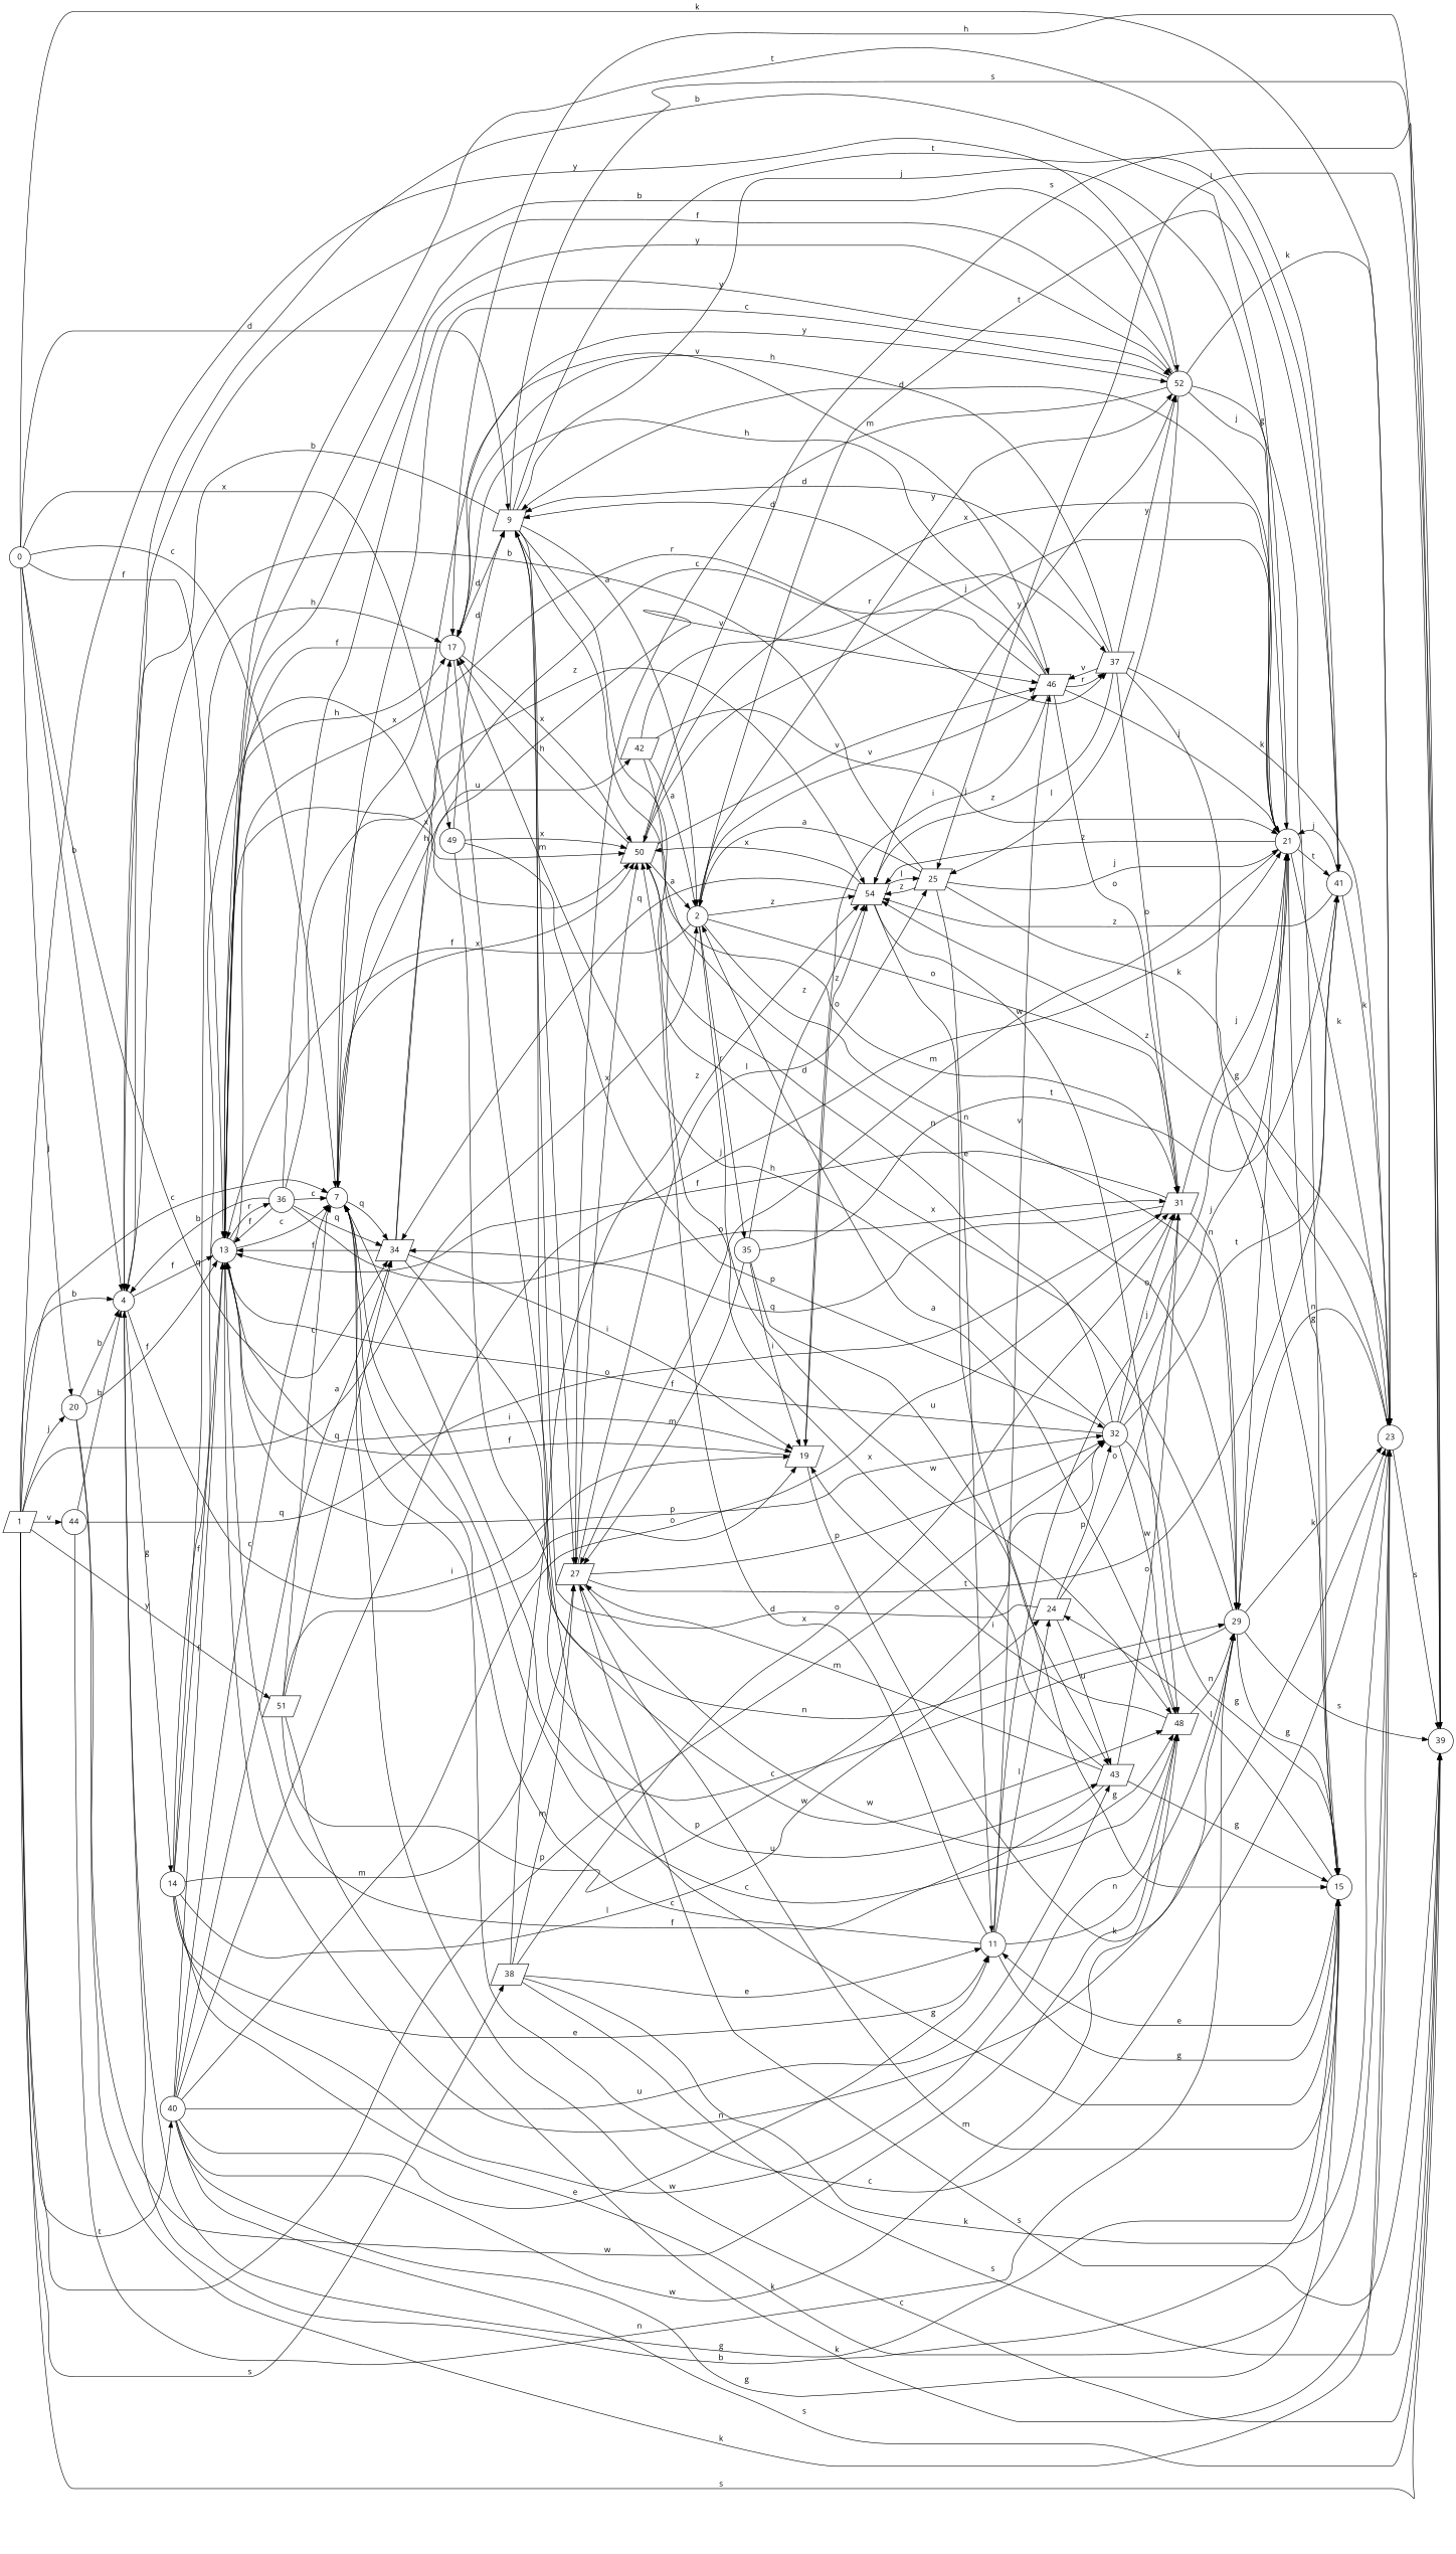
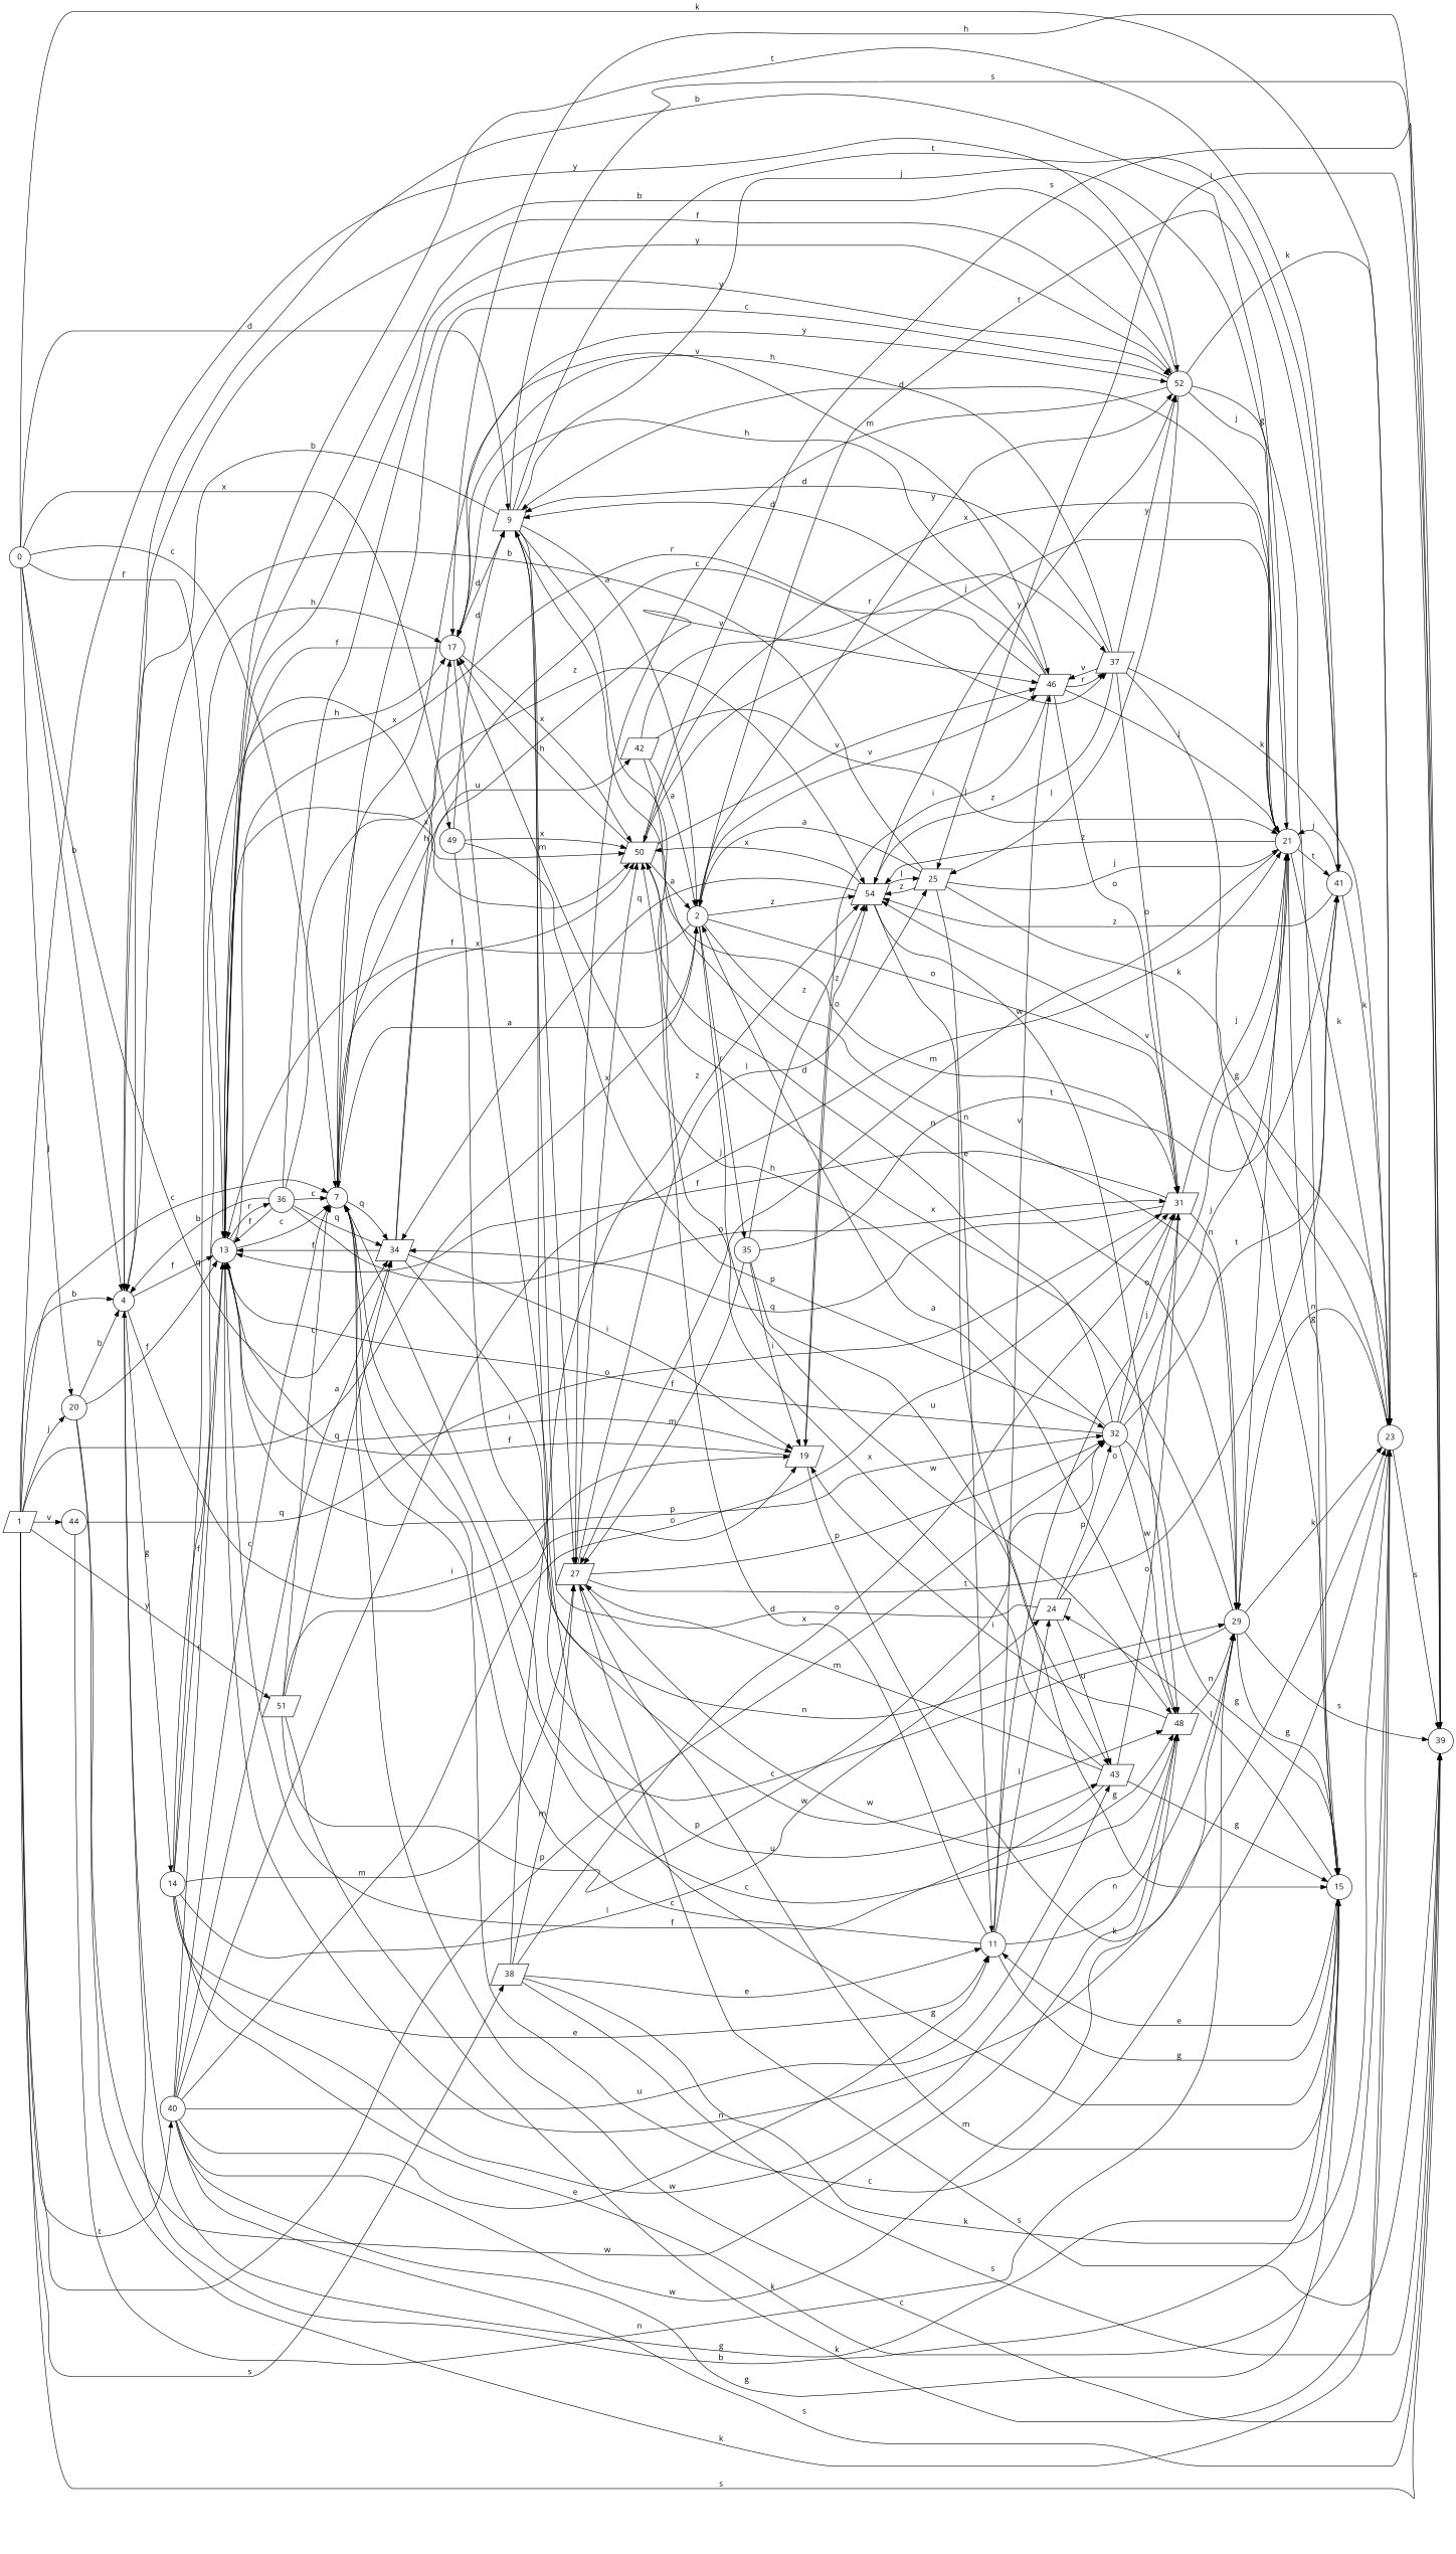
  strict digraph {
    fontname="Open Sans"
    rankdir=LR
    node [fontname="Open Sans" shape=circle]
    edge [fontname="Open Sans"]
    0
    4
    7
    9 [shape=parallelogram]
    13
    20
    23
    34 [shape=parallelogram]
    49
    14
    15
    19 [shape=parallelogram]
    2
    46 [shape=parallelogram]
    42 [shape=parallelogram]
    50 [shape=parallelogram]
    39
    31 [shape=parallelogram]
    41
    21
    27 [shape=parallelogram]
    32
    52
    29
    17
    36
    37 [shape=parallelogram]
    48 [shape=parallelogram]
    54 [shape=parallelogram]
    43 [shape=parallelogram]
    1 [shape=parallelogram]
    38 [shape=parallelogram]
    40
    44
    51 [shape=parallelogram]
    35
    11
    25 [shape=parallelogram]
    24 [shape=parallelogram]
    0 -> 4 [label=b]
    0 -> 7 [label=c]
    0 -> 9 [label=d]
    0 -> 13 [label=f]
    0 -> 20 [label=j]
    0 -> 23 [label=k]
    0 -> 34 [label=q]
    0 -> 49 [label=x]
    4 -> 13 [label=f]
    4 -> 14 [label=g]
    4 -> 15 [label=g]
    4 -> 19 [label=i]
    7 -> 34 [label=q]
+   7 -> 2 [label=a]
    7 -> 46 [label=v]
    7 -> 42 [label=u]
    7 -> 50 [label=x]
    9 -> 4 [label=b]
    9 -> 15 [label=g]
    9 -> 2 [label=a]
    9 -> 39 [label=s]
    9 -> 31 [label=o]
    9 -> 41 [label=t]
    9 -> 21 [label=j]
    9 -> 27 [label=m]
    13 -> 7 [label=c]
    13 -> 19 [label=i]
    13 -> 50 [label=x]
    13 -> 41 [label=t]
    13 -> 32 [label=p]
    13 -> 52 [label=y]
    13 -> 29 [label=n]
    13 -> 17 [label=h]
    13 -> 36 [label=r]
    13 -> 37 [label=r]
    20 -> 4 [label=b]
    20 -> 13 [label=f]
    20 -> 23 [label=k]
    20 -> 48 [label=w]
    23 -> 7 [label=c]
    23 -> 39 [label=s]
    23 -> 29 [label=n]
-   23 -> 54 [label=z]
+   23 -> 54 [label=v]
    34 -> 13 [label=f]
    34 -> 19 [label=i]
    34 -> 46 [label=v]
    34 -> 29 [label=n]
    34 -> 17 [label=h]
    49 -> 9 [label=d]
    49 -> 50 [label=x]
    49 -> 32 [label=p]
    49 -> 43 [label=u]
    14 -> 13 [label=f]
    14 -> 23 [label=k]
    14 -> 50 [label=x]
    14 -> 27 [label=m]
    14 -> 17 [label=h]
    14 -> 48 [label=w]
    14 -> 11 [label=e]
    14 -> 24 [label=l]
    15 -> 4 [label=b]
    15 -> 27 [label=m]
    15 -> 11 [label=e]
    15 -> 24 [label=l]
    19 -> 13 [label=f]
    19 -> 23 [label=k]
    19 -> 54 [label=z]
    2 -> 13 [label=f]
    2 -> 46 [label=v]
    2 -> 31 [label=o]
    2 -> 41 [label=t]
    2 -> 52 [label=y]
    2 -> 29 [label=n]
    2 -> 48 [label=w]
    2 -> 54 [label=z]
    2 -> 35 [label=r]
    46 -> 7 [label=c]
    46 -> 9 [label=d]
    46 -> 19 [label=i]
    46 -> 31 [label=o]
    46 -> 21 [label=j]
    46 -> 17 [label=h]
    46 -> 37 [label=r]
    42 -> 2 [label=a]
    42 -> 21 [label=j]
    42 -> 29 [label=n]
    42 -> 37 [label=r]
    50 -> 2 [label=a]
    50 -> 46 [label=v]
    50 -> 39 [label=s]
    50 -> 21 [label=j]
    50 -> 17 [label=h]
    39 -> 7 [label=c]
    39 -> 17 [label=h]
    39 -> 25 [label=l]
    31 -> 13 [label=f]
    31 -> 34 [label=q]
    31 -> 21 [label=j]
    31 -> 29 [label=n]
    41 -> 23 [label=k]
    41 -> 21 [label=j]
    41 -> 54 [label=z]
    21 -> 4 [label=b]
    21 -> 9 [label=d]
    21 -> 23 [label=k]
    21 -> 15 [label=g]
    21 -> 50 [label=x]
    21 -> 41 [label=t]
    21 -> 27 [label=m]
    21 -> 54 [label=z]
    27 -> 50 [label=x]
    27 -> 39 [label=s]
    27 -> 41 [label=t]
    27 -> 32 [label=p]
    27 -> 48 [label=w]
    27 -> 25 [label=l]
    32 -> 9 [label=d]
    32 -> 13 [label=f]
    32 -> 15 [label=g]
    32 -> 31 [label=o]
    32 -> 41 [label=t]
    32 -> 21 [label=j]
    32 -> 17 [label=h]
    32 -> 48 [label=w]
    52 -> 4 [label=b]
    52 -> 7 [label=c]
    52 -> 13 [label=f]
    52 -> 23 [label=k]
    52 -> 15 [label=g]
    52 -> 21 [label=j]
    52 -> 27 [label=m]
    52 -> 25 [label=l]
    29 -> 7 [label=c]
    29 -> 23 [label=k]
    29 -> 15 [label=g]
    29 -> 50 [label=x]
    29 -> 39 [label=s]
    29 -> 21 [label=j]
    17 -> 9 [label=d]
    17 -> 13 [label=f]
    17 -> 50 [label=x]
    17 -> 52 [label=y]
    17 -> 48 [label=w]
    36 -> 4 [label=b]
    36 -> 7 [label=c]
    36 -> 13 [label=f]
    36 -> 34 [label=q]
    36 -> 31 [label=o]
    36 -> 52 [label=y]
    36 -> 54 [label=z]
    37 -> 9 [label=d]
    37 -> 23 [label=k]
    37 -> 15 [label=g]
    37 -> 46 [label=v]
    37 -> 31 [label=o]
    37 -> 52 [label=y]
    37 -> 17 [label=h]
    37 -> 54 [label=z]
    48 -> 7 [label=c]
    48 -> 19 [label=i]
    48 -> 2 [label=a]
    48 -> 29 [label=n]
    54 -> 34 [label=q]
    54 -> 15 [label=g]
    54 -> 50 [label=x]
    54 -> 52 [label=y]
    54 -> 48 [label=w]
    54 -> 25 [label=l]
    43 -> 13 [label=f]
    43 -> 15 [label=g]
    43 -> 50 [label=x]
    43 -> 31 [label=o]
    43 -> 27 [label=m]
    1 -> 4 [label=b]
    1 -> 7 [label=c]
    1 -> 20 [label=j]
    1 -> 2 [label=a]
    1 -> 39 [label=s]
    1 -> 32 [label=p]
    1 -> 52 [label=y]
    1 -> 38 [label=s]
    1 -> 40 [label=t]
    1 -> 44 [label=v]
    1 -> 51 [label=y]
    38 -> 23 [label=k]
    38 -> 39 [label=s]
    38 -> 31 [label=o]
    38 -> 27 [label=m]
    38 -> 54 [label=z]
    38 -> 11 [label=e]
    40 -> 7 [label=c]
    40 -> 13 [label=f]
    40 -> 34 [label=q]
    40 -> 15 [label=g]
    40 -> 39 [label=s]
    40 -> 31 [label=o]
    40 -> 21 [label=j]
    40 -> 48 [label=w]
    40 -> 43 [label=u]
    40 -> 11 [label=e]
-   44 -> 4 [label=b]
    44 -> 31 [label=o]
    44 -> 29 [label=n]
    51 -> 7 [label=c]
    51 -> 23 [label=k]
    51 -> 34 [label=q]
    51 -> 19 [label=i]
    51 -> 32 [label=p]
    35 -> 19 [label=i]
    35 -> 41 [label=t]
    35 -> 27 [label=m]
    35 -> 54 [label=z]
    35 -> 43 [label=u]
    11 -> 7 [label=c]
    11 -> 15 [label=g]
    11 -> 46 [label=v]
    11 -> 50 [label=x]
    11 -> 21 [label=j]
    11 -> 29 [label=n]
    11 -> 24 [label=l]
    25 -> 4 [label=b]
    25 -> 23 [label=k]
    25 -> 2 [label=a]
    25 -> 21 [label=j]
    25 -> 54 [label=z]
    25 -> 11 [label=e]
    24 -> 9 [label=d]
    24 -> 31 [label=o]
    24 -> 32 [label=p]
    24 -> 43 [label=u]
  }
